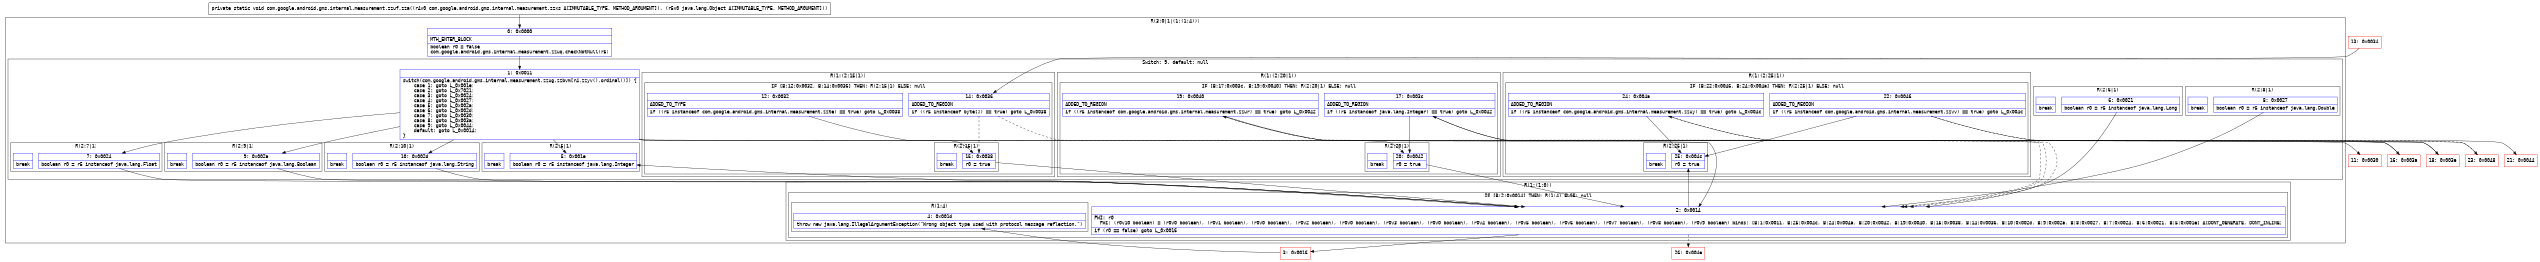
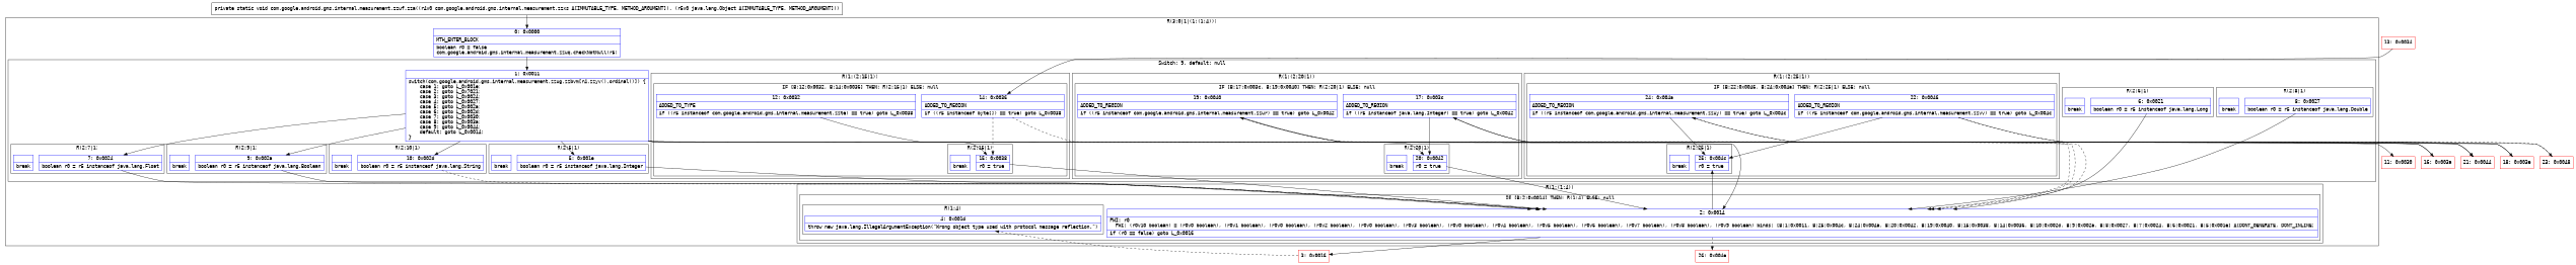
  digraph {
    fontname="DejaVu Sans Mono"
    node [color=blue fontname="DejaVu Sans Mono" shape=record]
    edge [fontname="DejaVu Sans Mono"]
    n1 [label="{5\:\ 0x001e|boolean r0 = r5 instanceof java.lang.Integer\l}"]
    n2 [label="{|break\l}"]
    n3 [label="{6\:\ 0x0021|boolean r0 = r5 instanceof java.lang.Long\l}"]
    n4 [label="{|break\l}"]
    n5 [label="{7\:\ 0x0024|boolean r0 = r5 instanceof java.lang.Float\l}"]
    n6 [label="{|break\l}"]
    n7 [label="{8\:\ 0x0027|boolean r0 = r5 instanceof java.lang.Double\l}"]
    n8 [label="{|break\l}"]
    n9 [label="{9\:\ 0x002a|boolean r0 = r5 instanceof java.lang.Boolean\l}"]
    n10 [label="{|break\l}"]
    n11 [label="{10\:\ 0x002d|boolean r0 = r5 instanceof java.lang.String\l}"]
    n12 [label="{|break\l}"]
    n13 [label="{15\:\ 0x0038|r0 = true\l}"]
    n14 [label="{|break\l}"]
    n15 [label="{12\:\ 0x0032|ADDED_TO_TYPE\l|if ((r5 instanceof com.google.android.gms.internal.measurement.zzte) == true) goto L_0x0038\l}"]
    n16 [label="{14\:\ 0x0036|ADDED_TO_REGION\l|if ((r5 instanceof byte[]) == true) goto L_0x0038\l}"]
    n17 [label="{20\:\ 0x0042|r0 = true\l}"]
    n18 [label="{|break\l}"]
    n19 [label="{17\:\ 0x003c|ADDED_TO_REGION\l|if ((r5 instanceof java.lang.Integer) == true) goto L_0x0042\l}"]
    n20 [label="{19\:\ 0x0040|ADDED_TO_REGION\l|if ((r5 instanceof com.google.android.gms.internal.measurement.zzur) == true) goto L_0x0042\l}"]
    n21 [label="{25\:\ 0x004c|r0 = true\l}"]
    n22 [label="{|break\l}"]
    n23 [label="{22\:\ 0x0046|ADDED_TO_REGION\l|if ((r5 instanceof com.google.android.gms.internal.measurement.zzvv) == true) goto L_0x004c\l}"]
    n24 [label="{24\:\ 0x004a|ADDED_TO_REGION\l|if ((r5 instanceof com.google.android.gms.internal.measurement.zzuy) == true) goto L_0x004c\l}"]
    n25 [label="{1\:\ 0x0011|switch(com.google.android.gms.internal.measurement.zzug.zzbvm[r4.zzyv().ordinal()]) \{\l    case 1: goto L_0x001e;\l    case 2: goto L_0x7021;\l    case 3: goto L_0x0024;\l    case 4: goto L_0x0027;\l    case 5: goto L_0x002a;\l    case 6: goto L_0x002d;\l    case 7: goto L_0x0030;\l    case 8: goto L_0x003a;\l    case 9: goto L_0x0044;\l    default: goto L_0x0014;\l\}\l}"]
    n26 [label="{4\:\ 0x001d|throw new java.lang.IllegalArgumentException(\"Wrong object type used with protocol message reflection.\")\l}"]
    n27 [label="{2\:\ 0x0014|PHI: r0 \l  PHI: (r0v10 boolean) = (r0v0 boolean), (r0v1 boolean), (r0v0 boolean), (r0v2 boolean), (r0v0 boolean), (r0v3 boolean), (r0v0 boolean), (r0v4 boolean), (r0v5 boolean), (r0v6 boolean), (r0v7 boolean), (r0v8 boolean), (r0v9 boolean) binds: [B:1:0x0011, B:25:0x004c, B:24:0x004a, B:20:0x0042, B:19:0x0040, B:15:0x0038, B:14:0x0036, B:10:0x002d, B:9:0x002a, B:8:0x0027, B:7:0x0024, B:6:0x0021, B:5:0x001e] A[DONT_GENERATE, DONT_INLINE]\l|if (r0 == false) goto L_0x0016\l}"]
    n28 [label="{0\:\ 0x0000|MTH_ENTER_BLOCK\l|boolean r0 = false\lcom.google.android.gms.internal.measurement.zzuq.checkNotNull(r5)\l}"]
    n29 [color=red label="{18\:\ 0x003e}"]
    n30 [color=red label="{21\:\ 0x0044}"]
    n31 [color=red label="{23\:\ 0x0048}"]
    n32 [color=red label="{11\:\ 0x0030}"]
    n33 [color=red label="{16\:\ 0x003a}"]
    n34 [color=red label="{3\:\ 0x0016}"]
    n35 [color=red label="{26\:\ 0x004e}"]
    n36 [color=red label="{13\:\ 0x0034}"]
    n37 [label="{private static void com.google.android.gms.internal.measurement.zzuf.zza((r4v0 com.google.android.gms.internal.measurement.zzxs A[IMMUTABLE_TYPE, METHOD_ARGUMENT]), (r5v0 java.lang.Object A[IMMUTABLE_TYPE, METHOD_ARGUMENT])) }" color=""]
    subgraph cluster_1 {
      label="R(3:0|1|(1:(1:4)))"
      n28
      subgraph cluster_2 {
        label="Switch: 9, default: null"
        n25
        subgraph cluster_3 {
          label="R(2:5|1)"
          n1
          n2
        }
        subgraph cluster_4 {
          label="R(2:6|1)"
          n3
          n4
        }
        subgraph cluster_5 {
          label="R(2:7|1)"
          n5
          n6
        }
        subgraph cluster_6 {
          label="R(2:8|1)"
          n7
          n8
        }
        subgraph cluster_7 {
          label="R(2:9|1)"
          n9
          n10
        }
        subgraph cluster_8 {
          label="R(2:10|1)"
          n11
          n12
        }
        subgraph cluster_9 {
          label="R(1:(2:15|1))"
          subgraph cluster_10 {
            label="IF [B:12:0x0032, B:14:0x0036] THEN: R(2:15|1) ELSE: null"
            n15
            n16
            subgraph cluster_11 {
              label="R(2:15|1)"
              n13
              n14
            }
          }
        }
        subgraph cluster_12 {
          label="R(1:(2:20|1))"
          subgraph cluster_13 {
            label="IF [B:17:0x003c, B:19:0x0040] THEN: R(2:20|1) ELSE: null"
            n19
            n20
            subgraph cluster_14 {
              label="R(2:20|1)"
              n17
              n18
            }
          }
        }
        subgraph cluster_15 {
          label="R(1:(2:25|1))"
          subgraph cluster_16 {
            label="IF [B:22:0x0046, B:24:0x004a] THEN: R(2:25|1) ELSE: null"
            n23
            n24
            subgraph cluster_17 {
              label="R(2:25|1)"
              n21
              n22
            }
          }
        }
      }
      subgraph cluster_18 {
-       label="R(1:(1:0))"
+       label="R(1:(1:4))"
        subgraph cluster_19 {
          label="IF [B:2:0x0014] THEN: R(1:4) ELSE: null"
          n27
          subgraph cluster_20 {
            label="R(1:4)"
            n26
          }
        }
      }
    }
-   n27 -> n1
+   n1 -> n27
    n3 -> n27
    n5 -> n27
    n7 -> n27
    n9 -> n27
-   n11 -> n27
+   n11 -> n27 [style=dashed]
    n13 -> n27
    n15 -> n13
    n16 -> n13 [style=dashed]
    n16 -> n27 [style=dashed]
    n17 -> n27
    n19 -> n17
    n19 -> n29 [style=solid]
    n20 -> n17
    n20 -> n27 [style=dashed]
    n23 -> n21
    n23 -> n30
    n23 -> n31 [style=dashed]
    n24 -> n21
    n24 -> n27 [style=dashed]
    n25 -> n1
    n25 -> n5
    n25 -> n9
    n25 -> n11
    n25 -> n27
+   n25 -> n30
    n25 -> n32
    n25 -> n33
    n27 -> n21
    n27 -> n34
    n27 -> n35 [style=dashed]
    n28 -> n25
    n29 -> n20
    n31 -> n24
    n33 -> n19
-   n34 -> n26
+   n34 -> n26 [style=dashed]
    n36 -> n16
    n37 -> n28
  }
